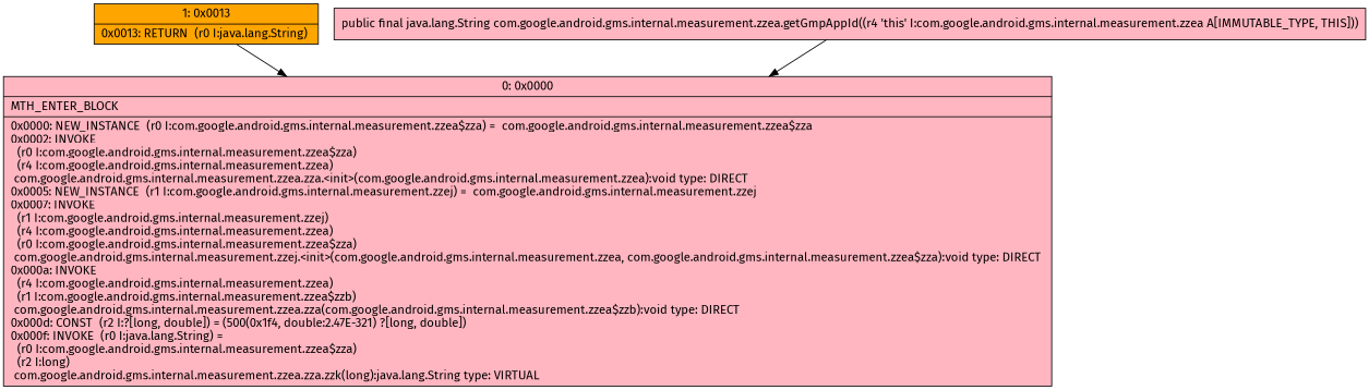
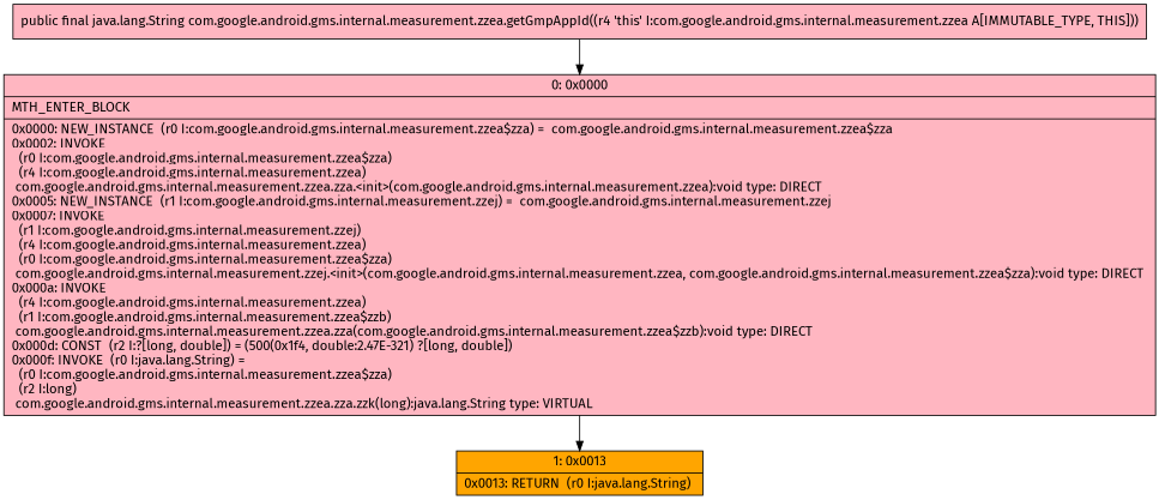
  digraph {
    fontname="Fira Sans"
    node [shape=record style=filled fillcolor=lightpink fontname="Fira Sans"]
    edge [fontname="Fira Sans"]
    n1 [label="{0\:\ 0x0000|MTH_ENTER_BLOCK\l|0x0000: NEW_INSTANCE  (r0 I:com.google.android.gms.internal.measurement.zzea$zza) =  com.google.android.gms.internal.measurement.zzea$zza \l0x0002: INVOKE  \l  (r0 I:com.google.android.gms.internal.measurement.zzea$zza)\l  (r4 I:com.google.android.gms.internal.measurement.zzea)\l com.google.android.gms.internal.measurement.zzea.zza.\<init\>(com.google.android.gms.internal.measurement.zzea):void type: DIRECT \l0x0005: NEW_INSTANCE  (r1 I:com.google.android.gms.internal.measurement.zzej) =  com.google.android.gms.internal.measurement.zzej \l0x0007: INVOKE  \l  (r1 I:com.google.android.gms.internal.measurement.zzej)\l  (r4 I:com.google.android.gms.internal.measurement.zzea)\l  (r0 I:com.google.android.gms.internal.measurement.zzea$zza)\l com.google.android.gms.internal.measurement.zzej.\<init\>(com.google.android.gms.internal.measurement.zzea, com.google.android.gms.internal.measurement.zzea$zza):void type: DIRECT \l0x000a: INVOKE  \l  (r4 I:com.google.android.gms.internal.measurement.zzea)\l  (r1 I:com.google.android.gms.internal.measurement.zzea$zzb)\l com.google.android.gms.internal.measurement.zzea.zza(com.google.android.gms.internal.measurement.zzea$zzb):void type: DIRECT \l0x000d: CONST  (r2 I:?[long, double]) = (500(0x1f4, double:2.47E\-321) ?[long, double]) \l0x000f: INVOKE  (r0 I:java.lang.String) = \l  (r0 I:com.google.android.gms.internal.measurement.zzea$zza)\l  (r2 I:long)\l com.google.android.gms.internal.measurement.zzea.zza.zzk(long):java.lang.String type: VIRTUAL \l}"]
    n2 [label="{1\:\ 0x0013|0x0013: RETURN  (r0 I:java.lang.String) \l}" fillcolor=orange]
    n3 [label="{public final java.lang.String com.google.android.gms.internal.measurement.zzea.getGmpAppId((r4 'this' I:com.google.android.gms.internal.measurement.zzea A[IMMUTABLE_TYPE, THIS])) }"]
-   n2 -> n1
+   n1 -> n2
    n3 -> n1
  }
